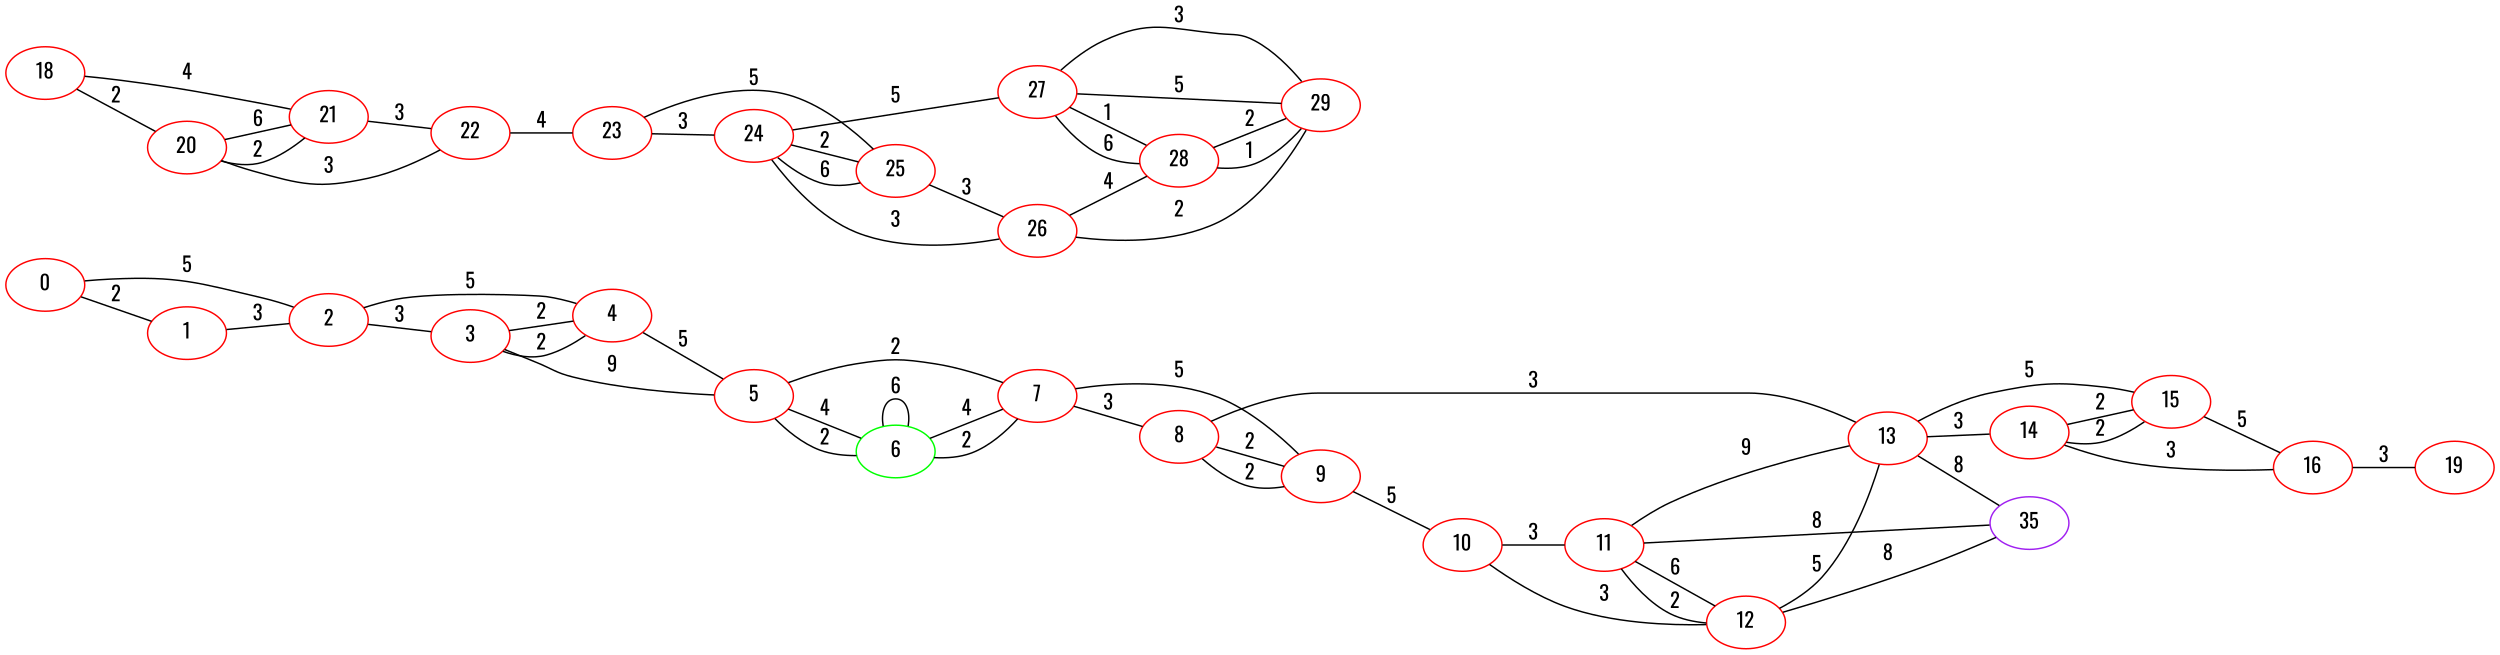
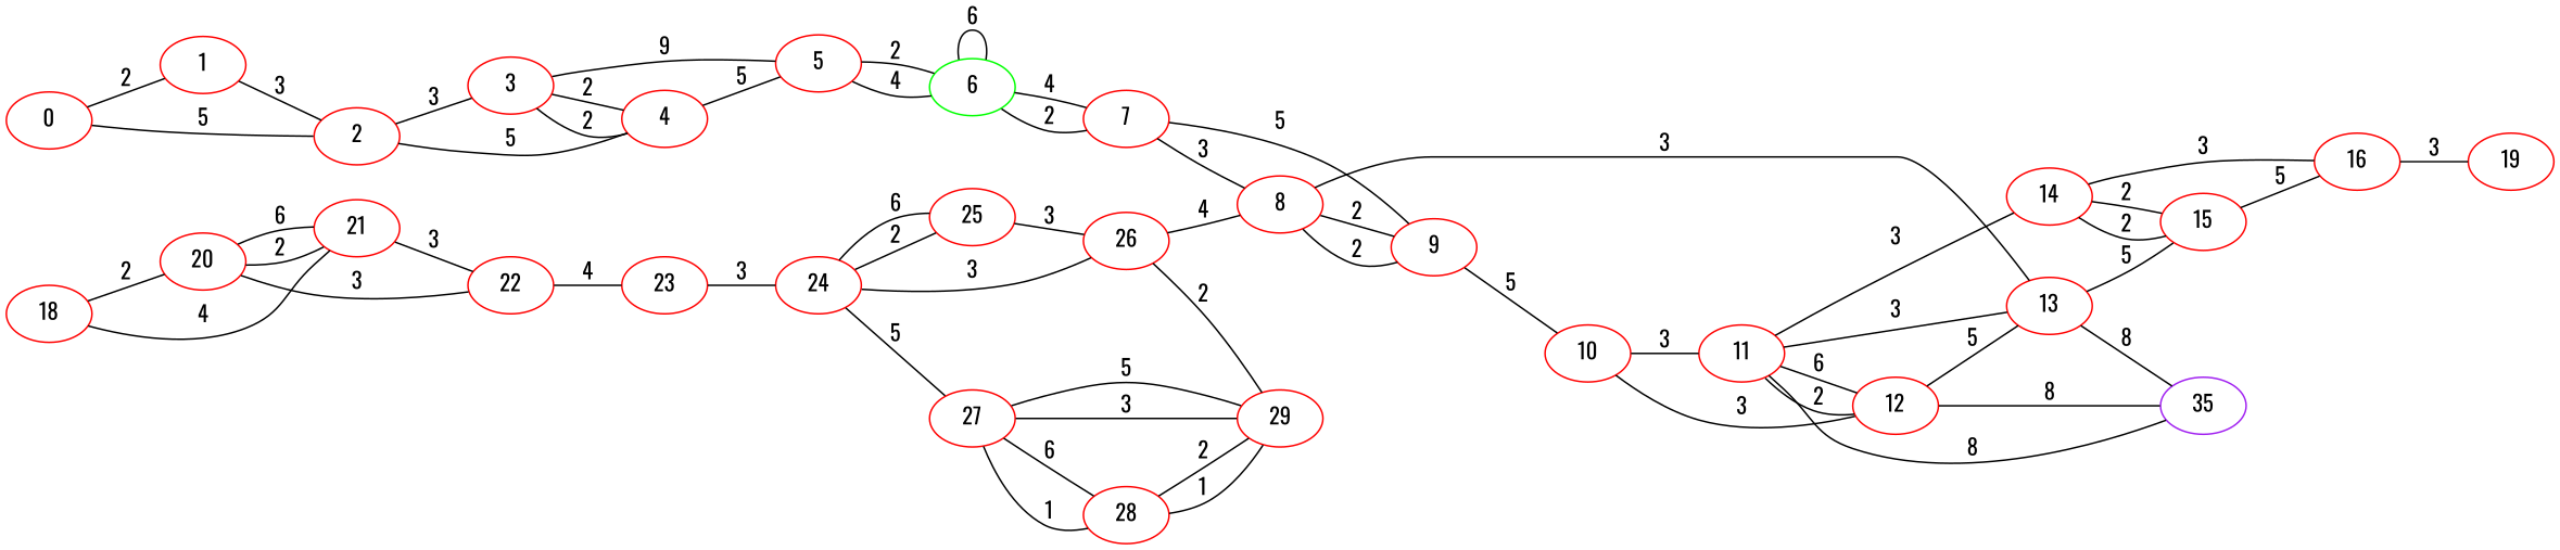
  graph {
    fontname=Oswald
    rankdir=LR
    node [color=red fontname=Oswald weight=1]
    edge [fontname=Oswald]
    0
    1
    2
    3
    4
    5
    6 [color=green weight=2]
    7
    8
    9
    13
    10
    11
    12
    n15 [color=purple label=35 weight=4]
    14
    15
    16
    19
    18
    20
    21
    22
    23
    24
    25
    26
    27
    28
    29
    0 -- 1 [label=2]
    0 -- 2 [label=5]
    1 -- 2 [label=3]
    2 -- 3 [label=3]
    2 -- 4 [label=5]
    3 -- 4 [label=2]
    3 -- 4 [label=2]
    3 -- 5 [label=9]
    4 -- 5 [label=5]
    5 -- 6 [label=2]
    5 -- 6 [label=4]
-   5 -- 7 [label=2]
    6 -- 6 [label=6]
    6 -- 7 [label=4]
    6 -- 7 [label=2]
    7 -- 8 [label=3]
    7 -- 9 [label=5]
    8 -- 9 [label=2]
    8 -- 9 [label=2]
    8 -- 13 [label=3]
    9 -- 10 [label=5]
    13 -- n15 [label=8]
-   13 -- 14 [label=3]
+   11 -- 14 [label=3]
    13 -- 15 [label=5]
    10 -- 11 [label=3]
    10 -- 12 [label=3]
-   11 -- 13 [label=9]
+   11 -- 13 [label=3]
    11 -- 12 [label=6]
    11 -- 12 [label=2]
    11 -- n15 [label=8]
    12 -- 13 [label=5]
    12 -- n15 [label=8]
    14 -- 15 [label=2]
    14 -- 15 [label=2]
    14 -- 16 [label=3]
    15 -- 16 [label=5]
    16 -- 19 [label=3]
    18 -- 20 [label=2]
    18 -- 21 [label=4]
    20 -- 21 [label=6]
    20 -- 21 [label=2]
    20 -- 22 [label=3]
    21 -- 22 [label=3]
    22 -- 23 [label=4]
    23 -- 24 [label=3]
-   23 -- 25 [label=5]
    24 -- 25 [label=2]
    24 -- 25 [label=6]
    24 -- 26 [label=3]
    24 -- 27 [label=5]
    25 -- 26 [label=3]
-   26 -- 28 [label=4]
+   26 -- 8 [label=4]
    26 -- 29 [label=2]
    27 -- 28 [label=1]
    27 -- 28 [label=6]
    27 -- 29 [label=3]
    27 -- 29 [label=5]
    28 -- 29 [label=2]
    28 -- 29 [label=1]
  }
